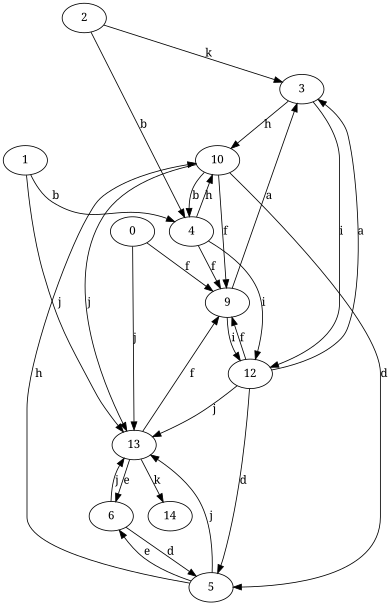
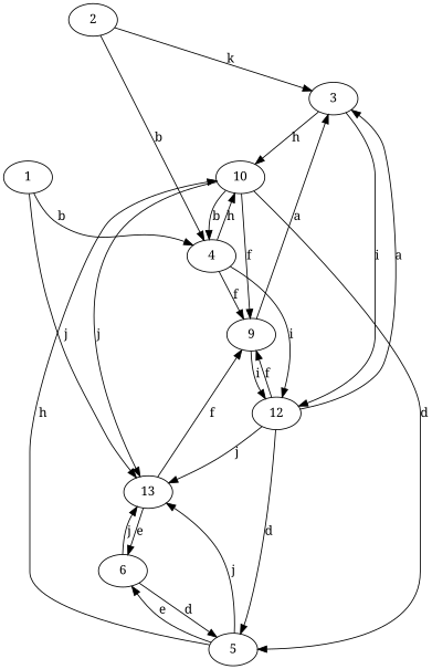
  strict digraph {
    fontname="Noto Serif"
    node [fontname="Noto Serif"]
    edge [fontname="Noto Serif"]
    2
    3
    4
    10
    12
    9
    5
    13
    6
-   14
-   0
    1
    2 -> 3 [label=k]
    2 -> 4 [label=b]
    3 -> 10 [label=h]
    3 -> 12 [label=i]
    4 -> 10 [label=h]
    4 -> 12 [label=i]
    4 -> 9 [label=f]
    10 -> 4 [label=b]
    10 -> 9 [label=f]
    10 -> 5 [label=d]
    10 -> 13 [label=j]
    12 -> 3 [label=a]
    12 -> 9 [label=f]
    12 -> 5 [label=d]
    12 -> 13 [label=j]
    9 -> 3 [label=a]
    9 -> 12 [label=i]
    5 -> 10 [label=h]
    5 -> 13 [label=j]
    5 -> 6 [label=e]
    13 -> 9 [label=f]
    13 -> 6 [label=e]
-   13 -> 14 [label=k]
    6 -> 5 [label=d]
    6 -> 13 [label=j]
-   0 -> 9 [label=f]
-   0 -> 13 [label=j]
    1 -> 4 [label=b]
    1 -> 13 [label=j]
  }
